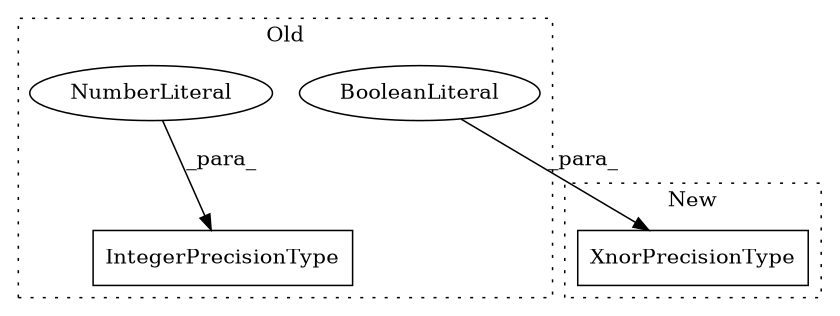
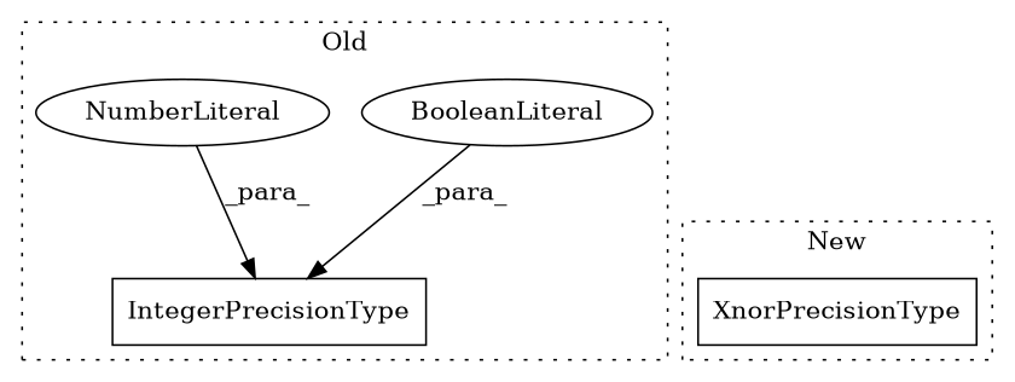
  digraph {
    node [a=32 shape=box]
    n1 [l=19 label=XnorPrecisionType s=922]
    n2 [l="21,1" label=IntegerPrecisionType s="806,834"]
    n3 [a=34 l=1 label=NumberLiteral s=827 shape=ellipse]
    n4 [a=9 l=5 label=BooleanLiteral s=829 shape=ellipse]
    subgraph cluster_1 {
      label=New
      style=dotted
      n1
    }
    subgraph cluster_2 {
      label=Old
      style=dotted
      n2
      n3
      n4
    }
    n3 -> n2 [label=_para_]
-   n4 -> n1 [label=_para_]
+   n4 -> n2 [label=_para_]
  }
